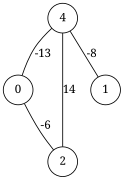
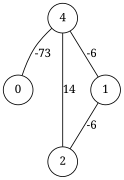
  graph {
    fontname="Noto Serif"
    node [fontname="Noto Serif" shape=circle]
    edge [fontname="Noto Serif"]
    n1 [label=0]
    2
    4
    1
-   n1 -- 2 [label=-6]
-   4 -- n1 [label=-13]
+   1 -- 2 [label=-6]
+   4 -- n1 [label=-73]
    4 -- 2 [label=14]
-   4 -- 1 [label=-8]
+   4 -- 1 [label=-6]
  }
